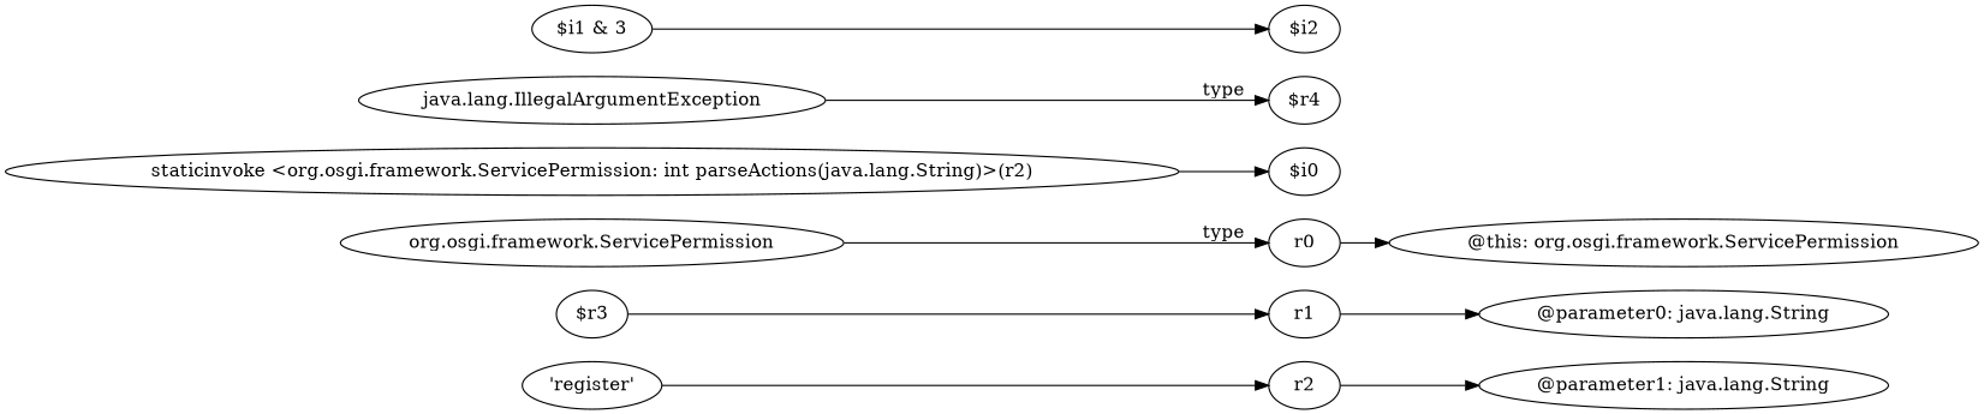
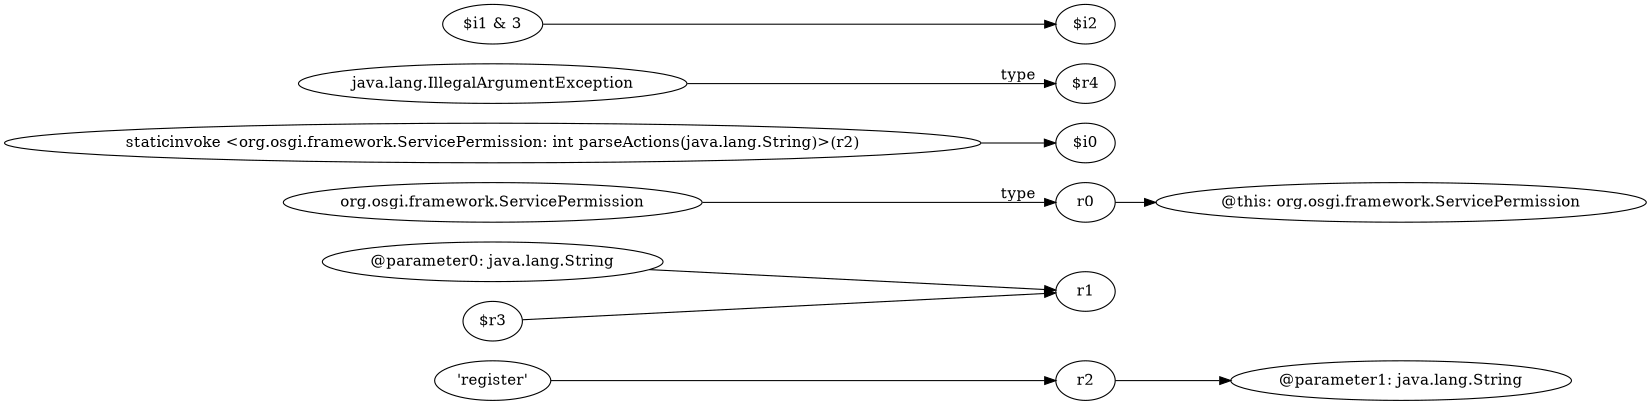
  digraph {
    rankdir=LR
    n1 [label="'register'"]
    n2 [label=r2]
    n3 [label="@parameter1: java.lang.String"]
    n4 [label="@parameter0: java.lang.String"]
    n5 [label=r1]
    n6 [label="@this: org.osgi.framework.ServicePermission"]
    n7 [label=r0]
    n8 [label="staticinvoke <org.osgi.framework.ServicePermission: int parseActions(java.lang.String)>(r2)"]
    n9 [label="$i0"]
    n10 [label="java.lang.IllegalArgumentException"]
    n11 [label="$r4"]
    n12 [label="$i1 & 3"]
    n13 [label="$i2"]
    n14 [label="org.osgi.framework.ServicePermission"]
    n15 [label="$r3"]
    n1 -> n2
    n2 -> n3
-   n5 -> n4
+   n4 -> n5
    n7 -> n6
    n8 -> n9
    n10 -> n11 [label=type]
    n12 -> n13
    n14 -> n7 [label=type]
    n15 -> n5
  }
